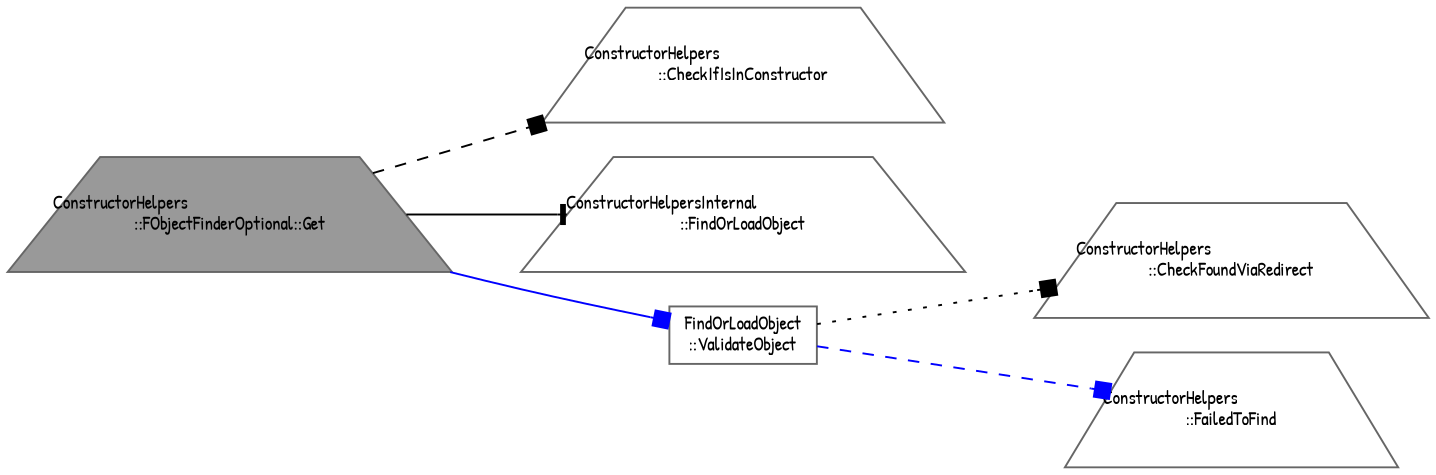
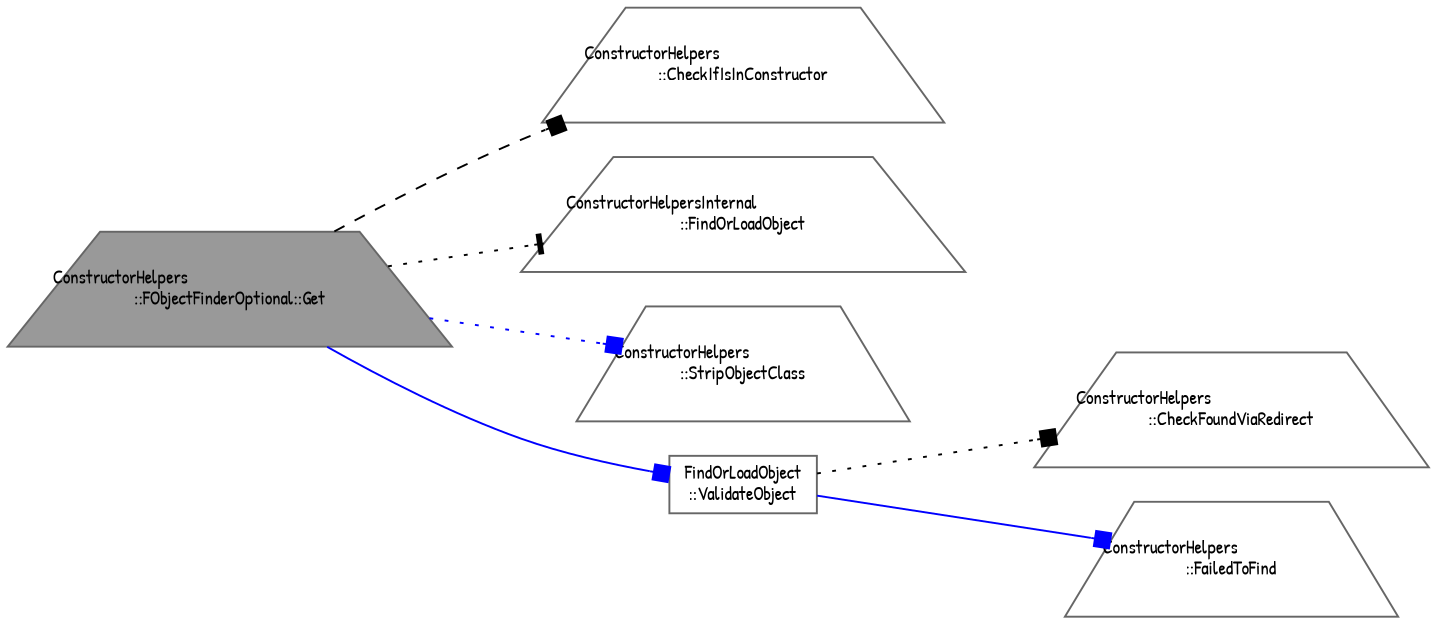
  digraph {
    fontname="Patrick Hand"
    rankdir=LR
    node [color=grey40 fillcolor=white fontname="Patrick Hand" fontsize=10 shape=trapezium style=filled]
    edge [arrowhead=box color=black fontname="Patrick Hand" fontsize=10 labelfontname=Helvetica labelfontsize=10 style=dashed]
    n1 [color=gray40 fillcolor=grey60 fontcolor=black height=0.2 label="ConstructorHelpers\l::FObjectFinderOptional::Get" width=0.4]
    n2 [height=0.2 label="ConstructorHelpers\l::CheckIfIsInConstructor" width=0.4]
    n3 [height=0.2 label="ConstructorHelpersInternal\l::FindOrLoadObject" width=0.4]
+   n4 [height=0.2 label="ConstructorHelpers\l::StripObjectClass" width=0.4]
    n5 [height=0.2 label="FindOrLoadObject\l::ValidateObject" shape=box width=0.4]
    n6 [height=0.2 label="ConstructorHelpers\l::CheckFoundViaRedirect" width=0.4]
    n7 [height=0.2 label="ConstructorHelpers\l::FailedToFind" width=0.4]
    n1 -> n2
-   n1 -> n3 [arrowhead=tee style=solid]
+   n1 -> n3 [arrowhead=tee style=dotted]
+   n1 -> n4 [color=blue style=dotted]
    n1 -> n5 [color=blue style=solid]
    n5 -> n6 [style=dotted]
-   n5 -> n7 [color=blue]
+   n5 -> n7 [color=blue style=solid]
  }
